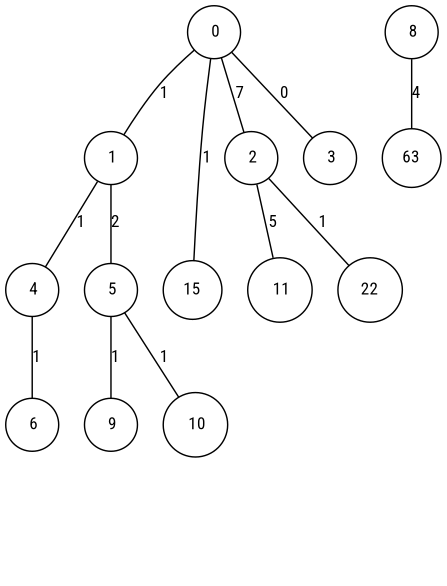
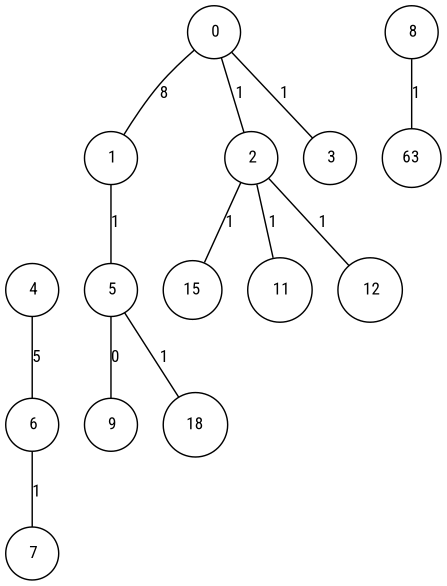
  graph {
    fixedsize="true;"
    fontname="Roboto Condensed"
    node [color=black fontname="Roboto Condensed" fontsize=12 hight=.12 shape=circle]
    edge [fontname="Roboto Condensed" fontsize=12]
    n1 [label=" 0" width=.12]
    n2 [label=" 1" width=.12]
    n3 [label=" 2" width=.12]
    n4 [label=" 3" width=.12]
    n5 [label=15 width=.12]
    n6 [label=" 4" width=.12]
    n7 [label=" 5" width=.12]
    n8 [label=" 11" width=.12]
-   n9 [label=22 width=.12]
+   n9 [label=" 12" width=.12]
    n10 [label=" 6" width=.12]
    n11 [label=" 9" width=.12]
-   n12 [label=" 10" width=.12]
+   n12 [label=18 width=.12]
    n13 [label=" 8" width=.12]
    n14 [label=63 width=.12]
-   n1 -- n2 [label=1]
-   n1 -- n3 [label=7]
-   n1 -- n4 [label=0]
-   n1 -- n5 [label=1]
-   n2 -- n6 [label=1]
-   n2 -- n7 [label=2]
-   n3 -- n8 [label=5]
+   n15 [label=" 7" width=.12]
+   n1 -- n2 [label=8]
+   n1 -- n3 [label=1]
+   n1 -- n4 [label=1]
+   n3 -- n5 [label=1]
+   n2 -- n7 [label=1]
+   n3 -- n8 [label=1]
    n3 -- n9 [label=1]
-   n6 -- n10 [label=1]
-   n7 -- n11 [label=1]
+   n6 -- n10 [label=5]
+   n7 -- n11 [label=0]
    n7 -- n12 [label=1]
-   n13 -- n14 [label=4]
+   n10 -- n15 [label=1]
+   n13 -- n14 [label=1]
  }
